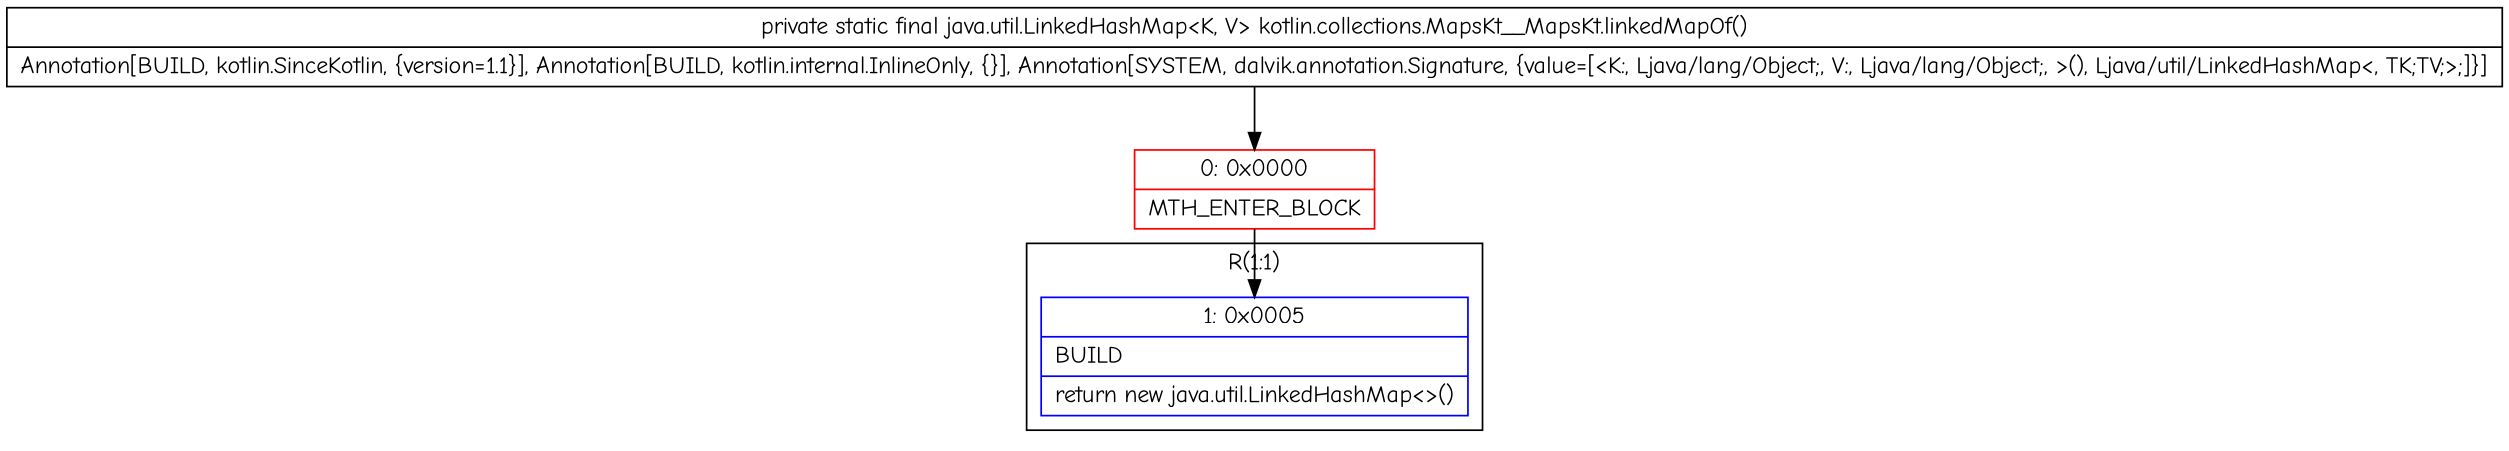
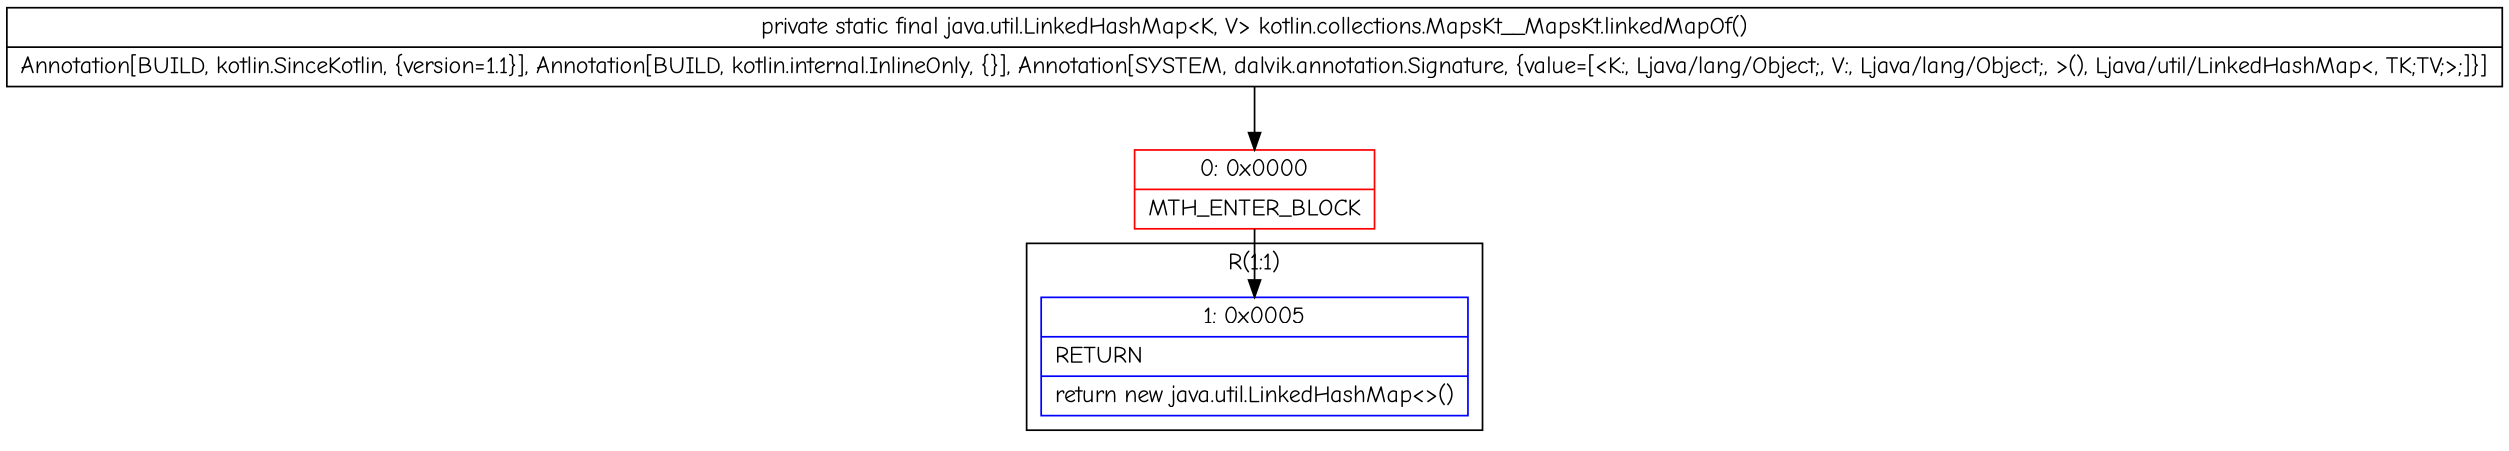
  digraph {
    fontname="Comic Neue"
    node [shape=record fontname="Comic Neue"]
    edge [fontname="Comic Neue"]
-   n1 [color=blue label="{1\:\ 0x0005|BUILD\l|return new java.util.LinkedHashMap\<\>()\l}"]
+   n1 [color=blue label="{1\:\ 0x0005|RETURN\l|return new java.util.LinkedHashMap\<\>()\l}"]
    n2 [color=red label="{0\:\ 0x0000|MTH_ENTER_BLOCK\l}"]
    n3 [label="{private static final java.util.LinkedHashMap\<K, V\> kotlin.collections.MapsKt__MapsKt.linkedMapOf()  | Annotation[BUILD, kotlin.SinceKotlin, \{version=1.1\}], Annotation[BUILD, kotlin.internal.InlineOnly, \{\}], Annotation[SYSTEM, dalvik.annotation.Signature, \{value=[\<K:, Ljava\/lang\/Object;, V:, Ljava\/lang\/Object;, \>(), Ljava\/util\/LinkedHashMap\<, TK;TV;\>;]\}]\l}"]
    subgraph cluster_1 {
      label="R(1:1)"
      n1
    }
    n2 -> n1
    n3 -> n2
  }
